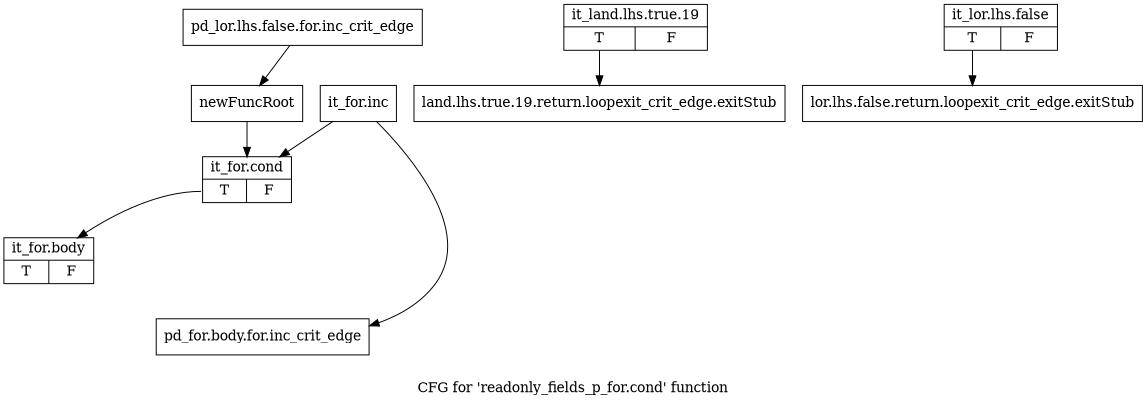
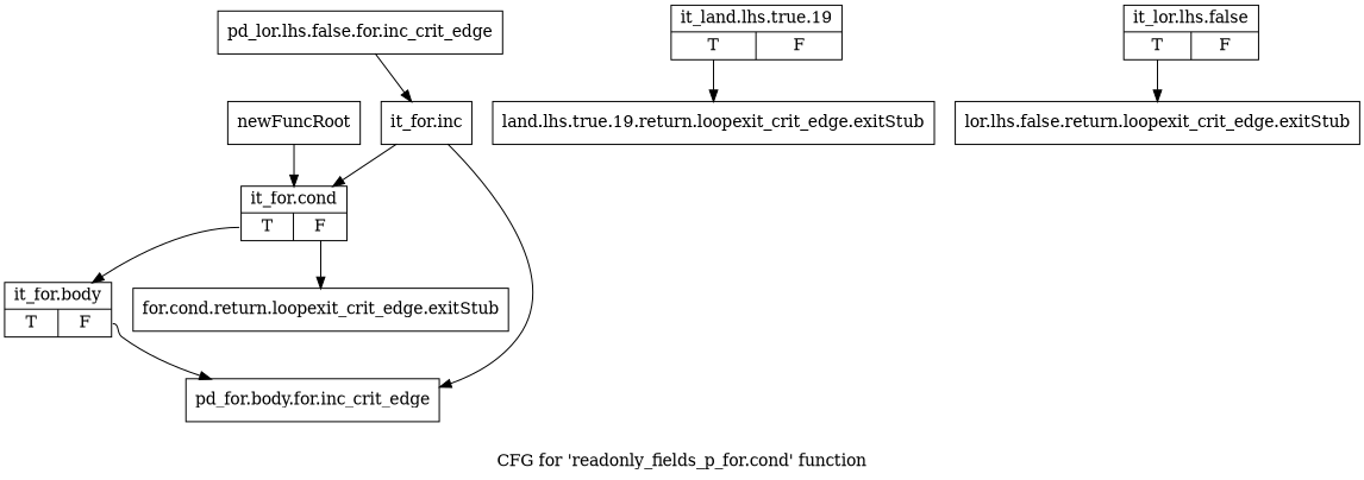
  digraph {
    label="CFG for 'readonly_fields_p_for.cond' function"
    node [shape=record]
    n1 [label="{newFuncRoot}"]
    n2 [label="{it_for.cond|{<s0>T|<s1>F}}"]
+   n3 [label="{for.cond.return.loopexit_crit_edge.exitStub}"]
    n4 [label="{it_for.body|{<s0>T|<s1>F}}"]
    n5 [label="{pd_for.body.for.inc_crit_edge}"]
    n6 [label="{land.lhs.true.19.return.loopexit_crit_edge.exitStub}"]
    n7 [label="{lor.lhs.false.return.loopexit_crit_edge.exitStub}"]
    n8 [label="{it_land.lhs.true.19|{<s0>T|<s1>F}}"]
    n9 [label="{it_lor.lhs.false|{<s0>T|<s1>F}}"]
    n10 [label="{it_for.inc}"]
    n11 [label="{pd_lor.lhs.false.for.inc_crit_edge}"]
    n1 -> n2
+   n2 -> n3 [tailport=s1]
    n2 -> n4 [tailport=s0]
+   n4 -> n5 [tailport=s1]
    n8 -> n6 [tailport=s0]
    n9 -> n7 [tailport=s0]
    n10 -> n2
    n10 -> n5
-   n11 -> n1
+   n11 -> n10
  }
